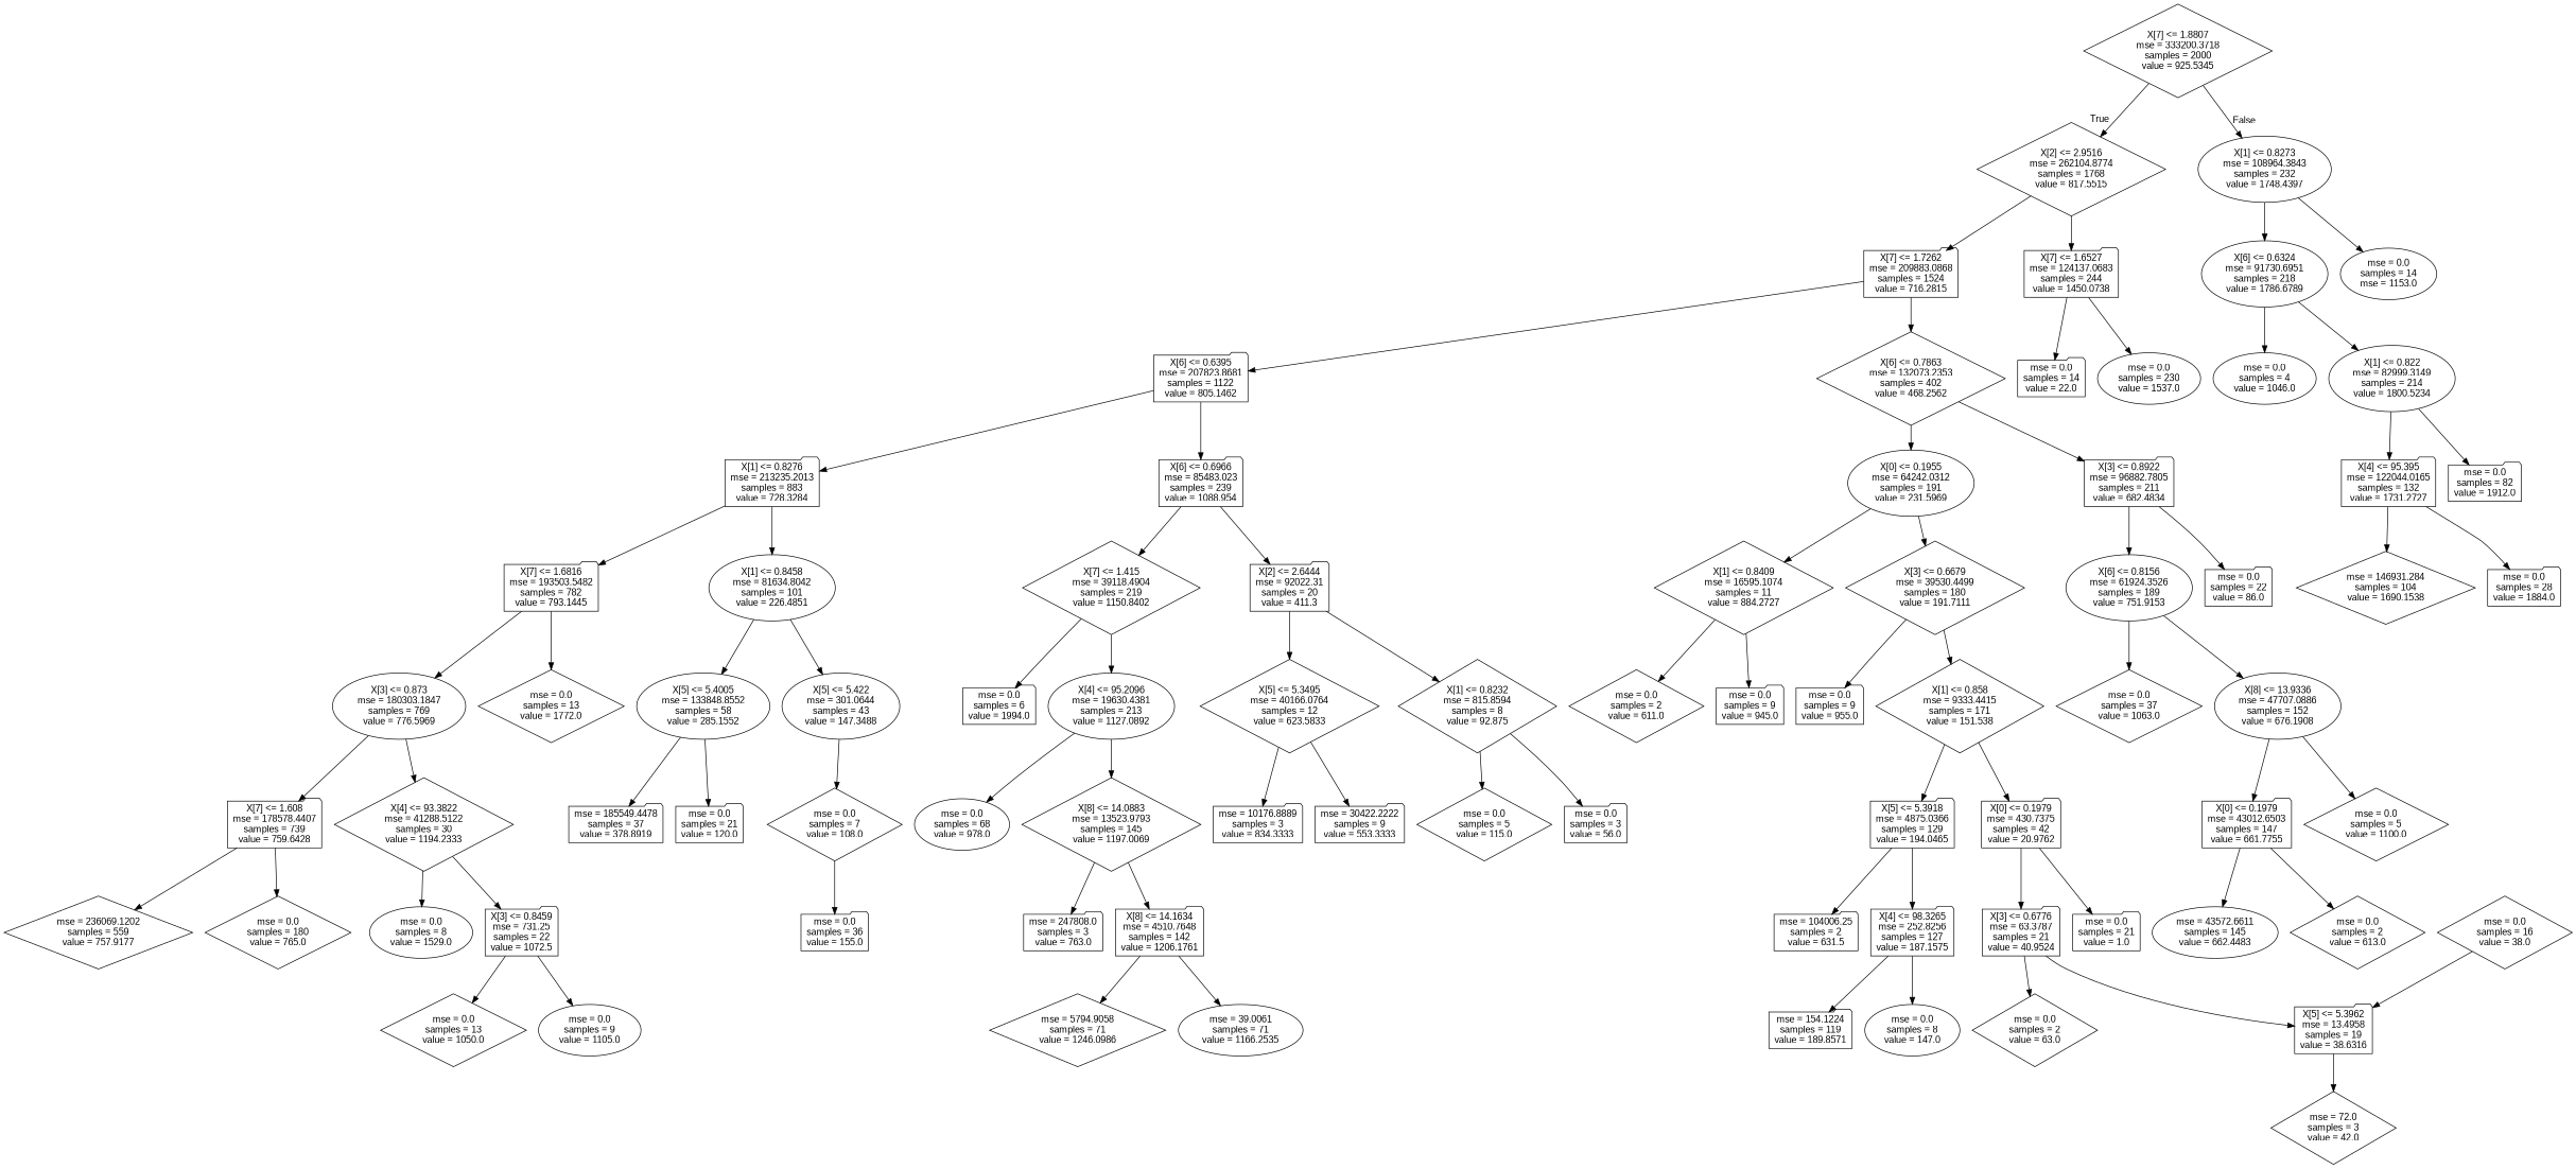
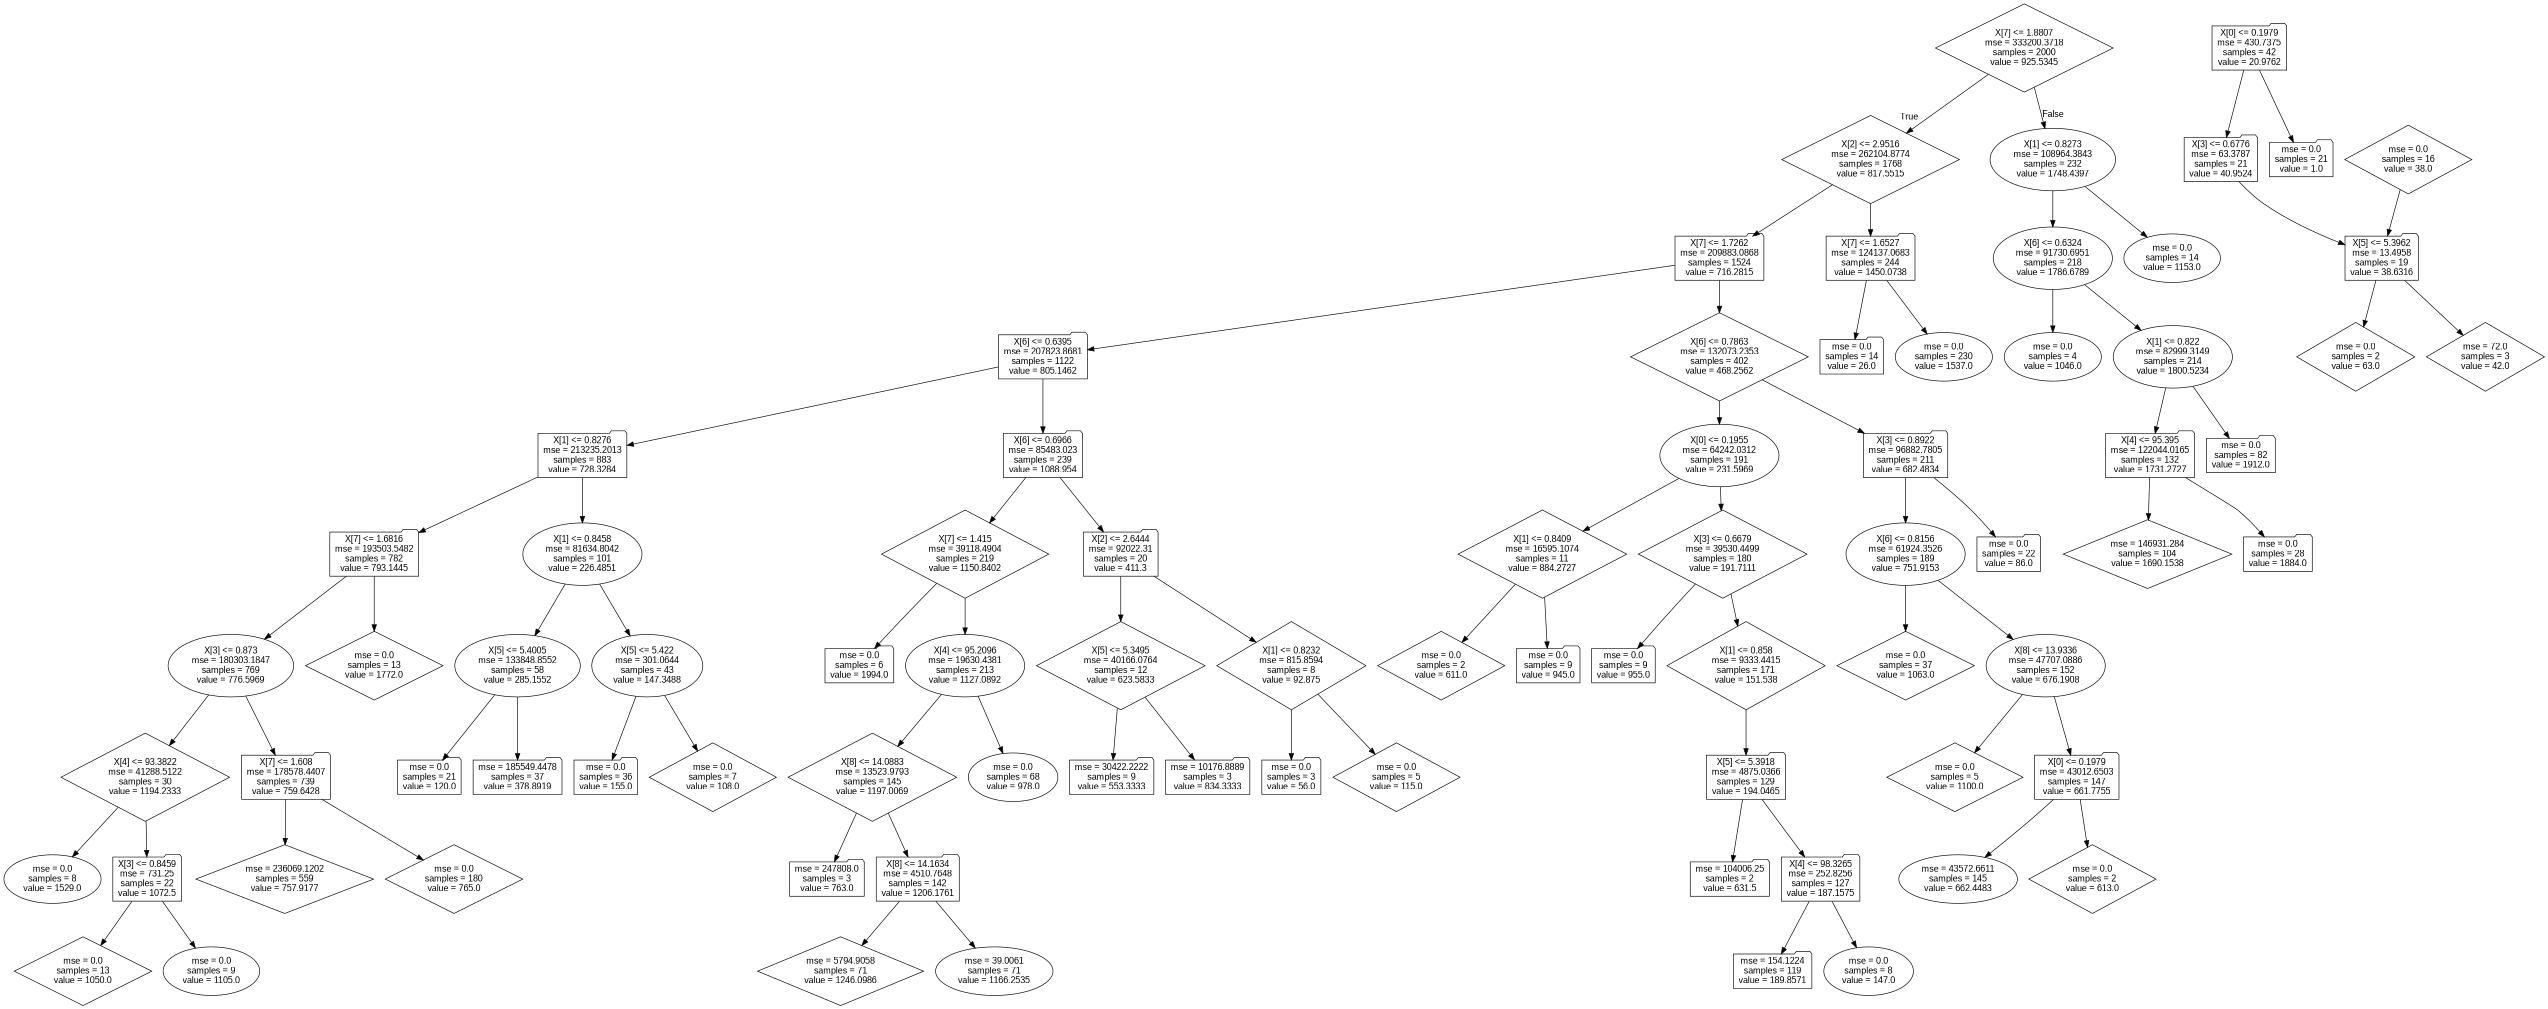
  digraph {
    fontname="Liberation Sans"
    node [fontname="Liberation Sans" shape=folder]
    edge [fontname="Liberation Sans"]
    n1 [label="X[7] <= 1.8807\nmse = 333200.3718\nsamples = 2000\nvalue = 925.5345" shape=diamond]
    n2 [label="X[2] <= 2.9516\nmse = 262104.8774\nsamples = 1768\nvalue = 817.5515" shape=diamond]
    n3 [label="X[1] <= 0.8273\nmse = 108964.3843\nsamples = 232\nvalue = 1748.4397" shape=ellipse]
    n4 [label="X[7] <= 1.7262\nmse = 209883.0868\nsamples = 1524\nvalue = 716.2815"]
    n5 [label="X[7] <= 1.6527\nmse = 124137.0683\nsamples = 244\nvalue = 1450.0738"]
    n6 [label="X[6] <= 0.6324\nmse = 91730.6951\nsamples = 218\nvalue = 1786.6789" shape=ellipse]
-   n7 [label="mse = 0.0\nsamples = 14\nmse = 1153.0" shape=ellipse]
+   n7 [label="mse = 0.0\nsamples = 14\nvalue = 1153.0" shape=ellipse]
    n8 [label="X[6] <= 0.6395\nmse = 207823.8681\nsamples = 1122\nvalue = 805.1462"]
    n9 [label="X[6] <= 0.7863\nmse = 132073.2353\nsamples = 402\nvalue = 468.2562" shape=diamond]
-   n10 [label="mse = 0.0\nsamples = 14\nvalue = 22.0"]
+   n10 [label="mse = 0.0\nsamples = 14\nvalue = 26.0"]
    n11 [label="mse = 0.0\nsamples = 230\nvalue = 1537.0" shape=ellipse]
    n12 [label="X[1] <= 0.8276\nmse = 213235.2013\nsamples = 883\nvalue = 728.3284"]
    n13 [label="X[6] <= 0.6966\nmse = 85483.023\nsamples = 239\nvalue = 1088.954"]
    n14 [label="X[0] <= 0.1955\nmse = 64242.0312\nsamples = 191\nvalue = 231.5969" shape=ellipse]
    n15 [label="X[3] <= 0.8922\nmse = 96882.7805\nsamples = 211\nvalue = 682.4834"]
    n16 [label="X[7] <= 1.6816\nmse = 193503.5482\nsamples = 782\nvalue = 793.1445"]
    n17 [label="X[1] <= 0.8458\nmse = 81634.8042\nsamples = 101\nvalue = 226.4851" shape=ellipse]
    n18 [label="X[7] <= 1.415\nmse = 39118.4904\nsamples = 219\nvalue = 1150.8402" shape=diamond]
    n19 [label="X[2] <= 2.6444\nmse = 92022.31\nsamples = 20\nvalue = 411.3"]
    n20 [label="X[3] <= 0.873\nmse = 180303.1847\nsamples = 769\nvalue = 776.5969" shape=ellipse]
    n21 [label="mse = 0.0\nsamples = 13\nvalue = 1772.0" shape=diamond]
    n22 [label="X[5] <= 5.4005\nmse = 133848.8552\nsamples = 58\nvalue = 285.1552" shape=ellipse]
    n23 [label="X[5] <= 5.422\nmse = 301.0644\nsamples = 43\nvalue = 147.3488" shape=ellipse]
    n24 [label="X[4] <= 93.3822\nmse = 41288.5122\nsamples = 30\nvalue = 1194.2333" shape=diamond]
    n25 [label="X[7] <= 1.608\nmse = 178578.4407\nsamples = 739\nvalue = 759.6428"]
    n26 [label="mse = 0.0\nsamples = 8\nvalue = 1529.0" shape=ellipse]
    n27 [label="X[3] <= 0.8459\nmse = 731.25\nsamples = 22\nvalue = 1072.5"]
    n28 [label="mse = 236069.1202\nsamples = 559\nvalue = 757.9177" shape=diamond]
    n29 [label="mse = 0.0\nsamples = 180\nvalue = 765.0" shape=diamond]
    n30 [label="mse = 0.0\nsamples = 13\nvalue = 1050.0" shape=diamond]
    n31 [label="mse = 0.0\nsamples = 9\nvalue = 1105.0" shape=ellipse]
    n32 [label="mse = 0.0\nsamples = 21\nvalue = 120.0"]
    n33 [label="mse = 185549.4478\nsamples = 37\nvalue = 378.8919"]
    n34 [label="mse = 0.0\nsamples = 36\nvalue = 155.0"]
    n35 [label="mse = 0.0\nsamples = 7\nvalue = 108.0" shape=diamond]
    n36 [label="mse = 0.0\nsamples = 6\nvalue = 1994.0"]
    n37 [label="X[4] <= 95.2096\nmse = 19630.4381\nsamples = 213\nvalue = 1127.0892" shape=ellipse]
    n38 [label="X[5] <= 5.3495\nmse = 40166.0764\nsamples = 12\nvalue = 623.5833" shape=diamond]
    n39 [label="X[1] <= 0.8232\nmse = 815.8594\nsamples = 8\nvalue = 92.875" shape=diamond]
    n40 [label="X[8] <= 14.0883\nmse = 13523.9793\nsamples = 145\nvalue = 1197.0069" shape=diamond]
    n41 [label="mse = 0.0\nsamples = 68\nvalue = 978.0" shape=ellipse]
    n42 [label="mse = 247808.0\nsamples = 3\nvalue = 763.0"]
    n43 [label="X[8] <= 14.1634\nmse = 4510.7648\nsamples = 142\nvalue = 1206.1761"]
    n44 [label="mse = 5794.9058\nsamples = 71\nvalue = 1246.0986" shape=diamond]
    n45 [label="mse = 39.0061\nsamples = 71\nvalue = 1166.2535" shape=ellipse]
    n46 [label="mse = 30422.2222\nsamples = 9\nvalue = 553.3333"]
    n47 [label="mse = 10176.8889\nsamples = 3\nvalue = 834.3333"]
    n48 [label="mse = 0.0\nsamples = 3\nvalue = 56.0"]
    n49 [label="mse = 0.0\nsamples = 5\nvalue = 115.0" shape=diamond]
    n50 [label="X[1] <= 0.8409\nmse = 16595.1074\nsamples = 11\nvalue = 884.2727" shape=diamond]
    n51 [label="X[3] <= 0.6679\nmse = 39530.4499\nsamples = 180\nvalue = 191.7111" shape=diamond]
    n52 [label="X[6] <= 0.8156\nmse = 61924.3526\nsamples = 189\nvalue = 751.9153" shape=ellipse]
    n53 [label="mse = 0.0\nsamples = 22\nvalue = 86.0"]
    n54 [label="mse = 0.0\nsamples = 2\nvalue = 611.0" shape=diamond]
    n55 [label="mse = 0.0\nsamples = 9\nvalue = 945.0"]
    n56 [label="mse = 0.0\nsamples = 9\nvalue = 955.0"]
    n57 [label="X[1] <= 0.858\nmse = 9333.4415\nsamples = 171\nvalue = 151.538" shape=diamond]
    n58 [label="X[0] <= 0.1979\nmse = 430.7375\nsamples = 42\nvalue = 20.9762"]
    n59 [label="X[5] <= 5.3918\nmse = 4875.0366\nsamples = 129\nvalue = 194.0465"]
    n60 [label="X[3] <= 0.6776\nmse = 63.3787\nsamples = 21\nvalue = 40.9524"]
    n61 [label="mse = 0.0\nsamples = 21\nvalue = 1.0"]
    n62 [label="mse = 104006.25\nsamples = 2\nvalue = 631.5"]
    n63 [label="X[4] <= 98.3265\nmse = 252.8256\nsamples = 127\nvalue = 187.1575"]
    n64 [label="mse = 0.0\nsamples = 2\nvalue = 63.0" shape=diamond]
    n65 [label="X[5] <= 5.3962\nmse = 13.4958\nsamples = 19\nvalue = 38.6316"]
    n66 [label="mse = 72.0\nsamples = 3\nvalue = 42.0" shape=diamond]
    n67 [label="mse = 0.0\nsamples = 16\nvalue = 38.0" shape=diamond]
    n68 [label="mse = 154.1224\nsamples = 119\nvalue = 189.8571"]
    n69 [label="mse = 0.0\nsamples = 8\nvalue = 147.0" shape=ellipse]
    n70 [label="mse = 0.0\nsamples = 37\nvalue = 1063.0" shape=diamond]
    n71 [label="X[8] <= 13.9336\nmse = 47707.0886\nsamples = 152\nvalue = 676.1908" shape=ellipse]
    n72 [label="mse = 0.0\nsamples = 5\nvalue = 1100.0" shape=diamond]
    n73 [label="X[0] <= 0.1979\nmse = 43012.6503\nsamples = 147\nvalue = 661.7755"]
    n74 [label="mse = 43572.6611\nsamples = 145\nvalue = 662.4483" shape=ellipse]
    n75 [label="mse = 0.0\nsamples = 2\nvalue = 613.0" shape=diamond]
    n76 [label="mse = 0.0\nsamples = 4\nvalue = 1046.0" shape=ellipse]
    n77 [label="X[1] <= 0.822\nmse = 82999.3149\nsamples = 214\nvalue = 1800.5234" shape=ellipse]
    n78 [label="X[4] <= 95.395\nmse = 122044.0165\nsamples = 132\nvalue = 1731.2727"]
    n79 [label="mse = 0.0\nsamples = 82\nvalue = 1912.0"]
    n80 [label="mse = 146931.284\nsamples = 104\nvalue = 1690.1538" shape=diamond]
    n81 [label="mse = 0.0\nsamples = 28\nvalue = 1884.0"]
    n1 -> n2 [headlabel=True labelangle=45 labeldistance=2.5]
    n1 -> n3 [headlabel=False labelangle=-45 labeldistance=2.5]
    n2 -> n4
    n2 -> n5
    n3 -> n6
    n3 -> n7
    n4 -> n8
    n4 -> n9
    n5 -> n10
    n5 -> n11
    n6 -> n76
    n6 -> n77
    n8 -> n12
    n8 -> n13
    n9 -> n14
    n9 -> n15
    n12 -> n16
    n12 -> n17
    n13 -> n18
    n13 -> n19
    n14 -> n50
    n14 -> n51
    n15 -> n52
    n15 -> n53
    n16 -> n20
    n16 -> n21
    n17 -> n22
    n17 -> n23
    n18 -> n36
    n18 -> n37
    n19 -> n38
    n19 -> n39
    n20 -> n24
    n20 -> n25
    n22 -> n32
    n22 -> n33
-   n35 -> n34
+   n23 -> n34
    n23 -> n35
    n24 -> n26
    n24 -> n27
    n25 -> n28
    n25 -> n29
    n27 -> n30
    n27 -> n31
    n37 -> n40
    n37 -> n41
    n38 -> n46
    n38 -> n47
    n39 -> n48
    n39 -> n49
    n40 -> n42
    n40 -> n43
    n43 -> n44
    n43 -> n45
    n50 -> n54
    n50 -> n55
    n51 -> n56
    n51 -> n57
    n52 -> n70
    n52 -> n71
-   n57 -> n58
    n57 -> n59
    n58 -> n60
    n58 -> n61
    n59 -> n62
    n59 -> n63
-   n60 -> n64
+   n65 -> n64
    n60 -> n65
    n63 -> n68
    n63 -> n69
    n65 -> n66
    n67 -> n65
    n71 -> n72
    n71 -> n73
    n73 -> n74
    n73 -> n75
    n77 -> n78
    n77 -> n79
    n78 -> n80
    n78 -> n81
  }
